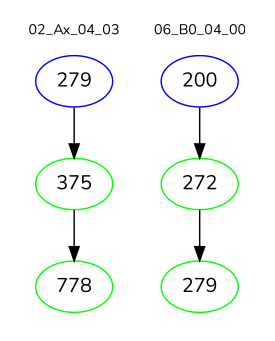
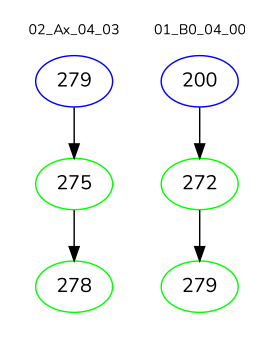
  digraph {
    fontname=Nunito
    node [color=green fontname=Nunito]
    edge [color=black fontname=Nunito]
    n1 [color=blue label=279]
-   n2 [label=375]
-   n3 [label=778]
+   n2 [label=275]
+   n3 [label=278]
    n4 [color=blue label=200]
    n5 [label=272]
    n6 [label=279]
    subgraph cluster_1 {
      color=white
      fontsize=10
      label="02_Ax_04_03"
      n1
      n2
      n3
    }
    subgraph cluster_2 {
      color=white
      fontsize=10
-     label="06_B0_04_00"
+     label="01_B0_04_00"
      n4
      n5
      n6
    }
    n1 -> n2
    n2 -> n3
    n4 -> n5
    n5 -> n6
  }
